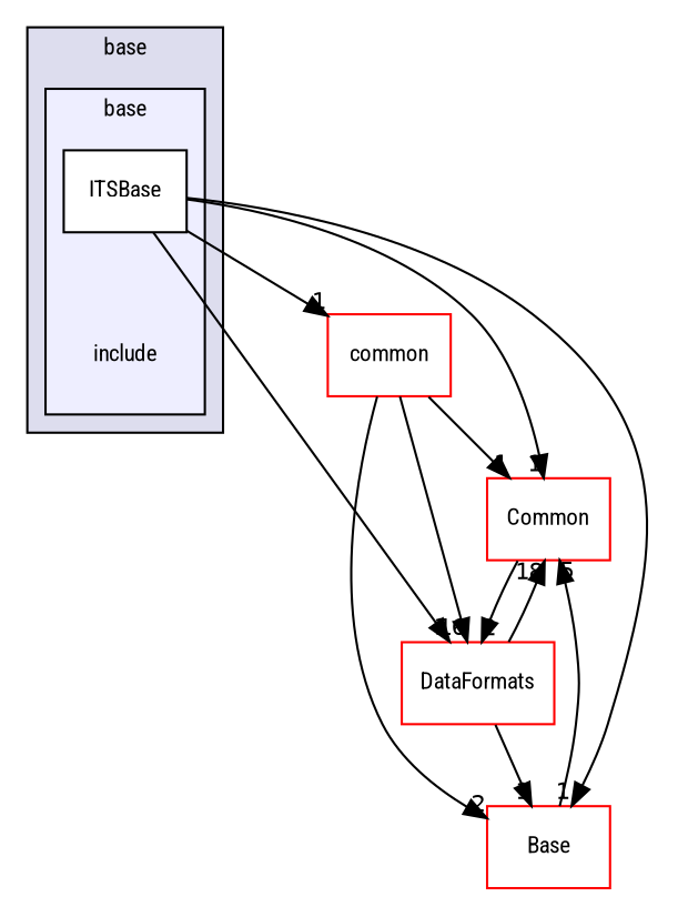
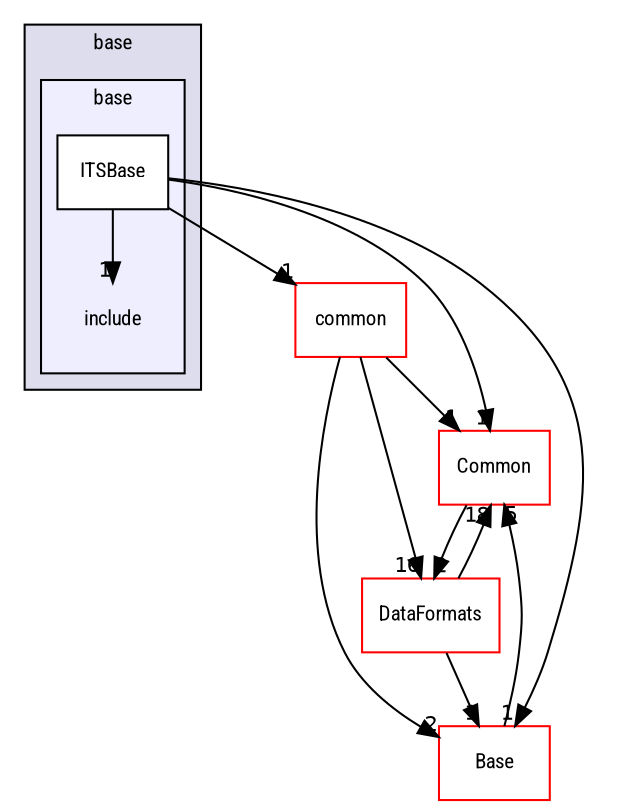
  digraph {
    compound=true
    fontname="Roboto Condensed"
    node [color=red fontname="Roboto Condensed" fontsize=10 shape=box]
    edge [fontname="Roboto Condensed" headlabel=1 labeldistance=1.5 labelfontname=Helvetica labelfontsize=10]
    n1 [label=include shape=plaintext]
    n2 [color=black fillcolor=white label=ITSBase style=filled]
    n3 [label=Common]
    n4 [label=Base]
    n5 [label=common]
    n6 [label=DataFormats]
    subgraph cluster_1 {
      bgcolor="#ddddee"
      fontsize=10
      label=base
      pencolor=black
      subgraph cluster_2 {
        bgcolor="#eeeeff"
        fontsize=10
        label=base
        pencolor=black
        n1
        n2
      }
    }
    n2 -> n3
    n2 -> n4
    n2 -> n5
-   n2 -> n6
+   n2 -> n1
    n3 -> n6 [headlabel=2]
    n4 -> n3 [headlabel=5]
    n5 -> n3
    n5 -> n4 [headlabel=2]
    n5 -> n6 [headlabel=16]
    n6 -> n3 [headlabel=18]
    n6 -> n4
  }
